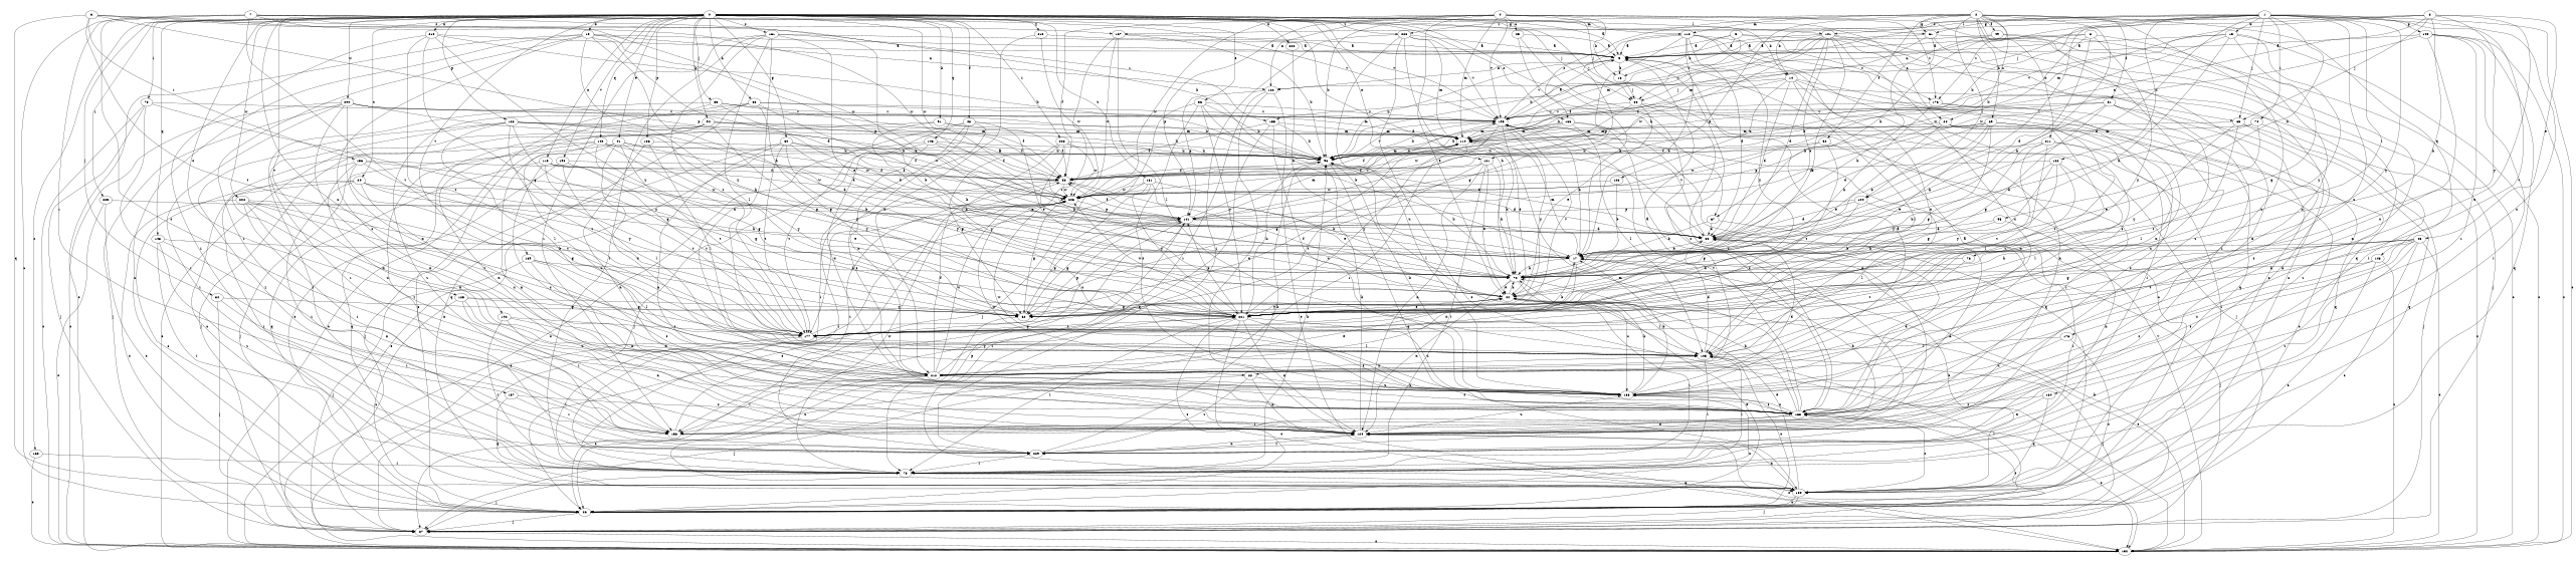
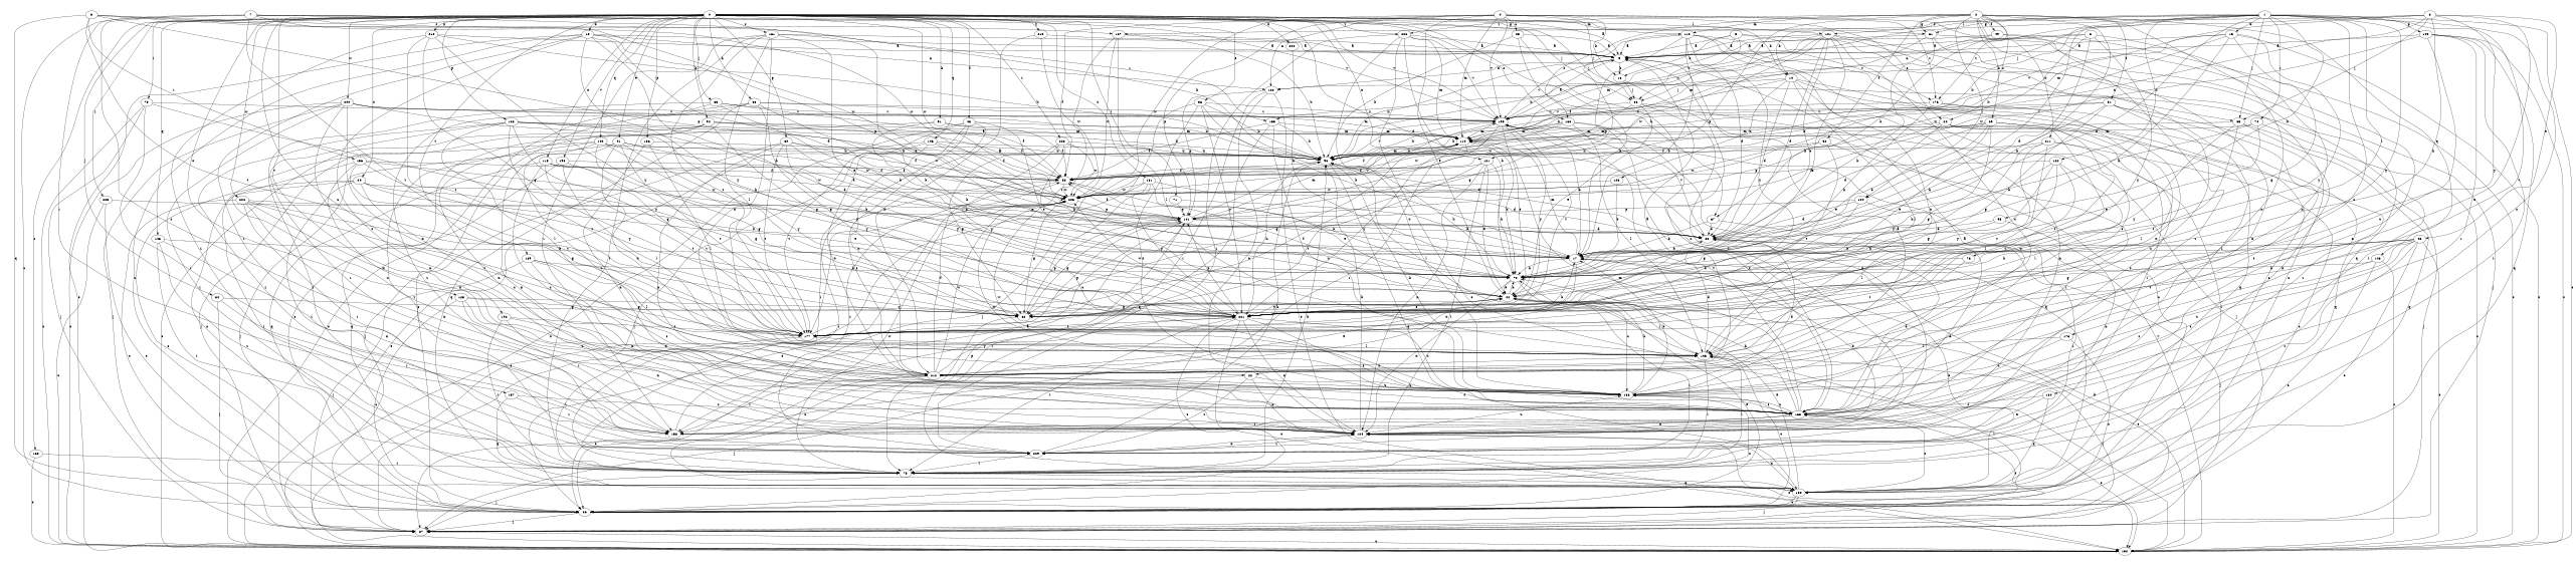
  strict digraph {
    0
    9
    13
    14
    20
    22
    35
    36
    41
    48
    60
    63
    67
+   71
    73
    83
    84
    85
    91
    94
    101
    112
    115
    121
    125
    136
    138
    142
    143
    146
    161
    165
    166
    169
    181
    190
    192
    195
    200
    202
    203
    208
    210
    213
    223
    225
    226
    96
    16
    122
    168
    132
    221
    70
    141
    26
    158
    86
    150
    78
    105
    123
    124
    186
    229
    44
    87
    17
    212
    177
    114
    53
    62
    1
    15
    61
    74
    76
    95
    104
    140
    155
    173
    176
    182
    184
    2
    24
    49
    51
    52
    69
    148
    211
    3
    43
    167
    4
    25
    5
    6
    156
    7
    157
    8
    0 -> 9 [label=a]
    0 -> 13 [label=b]
    0 -> 14 [label=b]
    0 -> 20 [label=c]
    0 -> 22 [label=c]
    0 -> 35 [label=d]
    0 -> 36 [label=e]
    0 -> 41 [label=e]
    0 -> 48 [label=f]
    0 -> 60 [label=g]
    0 -> 63 [label=h]
    0 -> 67 [label=h]
+   0 -> 71 [label=i]
    0 -> 73 [label=i]
    0 -> 83 [label=j]
    0 -> 84 [label=j]
    0 -> 85 [label=j]
    0 -> 91 [label=k]
    0 -> 94 [label=k]
    0 -> 101 [label=l]
    0 -> 112 [label=m]
    0 -> 115 [label=n]
    0 -> 121 [label=n]
    0 -> 125 [label=o]
    0 -> 136 [label=p]
    0 -> 138 [label=p]
    0 -> 142 [label=q]
    0 -> 143 [label=q]
    0 -> 146 [label=q]
    0 -> 161 [label=s]
    0 -> 165 [label=s]
    0 -> 166 [label=s]
    0 -> 169 [label=t]
    0 -> 181 [label=u]
    0 -> 190 [label=v]
    0 -> 192 [label=v]
    0 -> 195 [label=v]
    0 -> 200 [label=w]
    0 -> 202 [label=w]
    0 -> 203 [label=w]
    0 -> 208 [label=x]
    0 -> 210 [label=x]
    0 -> 213 [label=y]
    0 -> 223 [label=z]
    0 -> 225 [label=z]
    0 -> 226 [label=z]
    9 -> 195 [label=v]
    9 -> 96 [label=k]
    9 -> 16 [label=b]
    9 -> 122 [label=n]
    9 -> 168 [label=s]
    13 -> 9 [label=a]
    13 -> 35 [label=d]
    13 -> 122 [label=n]
    13 -> 168 [label=s]
    13 -> 132 [label=o]
    13 -> 221 [label=y]
    13 -> 70 [label=h]
    13 -> 141 [label=p]
    13 -> 26 [label=c]
    13 -> 158 [label=r]
    14 -> 35 [label=d]
    14 -> 96 [label=k]
    14 -> 86 [label=j]
    14 -> 150 [label=q]
    14 -> 78 [label=i]
    14 -> 105 [label=l]
    14 -> 123 [label=n]
    14 -> 124 [label=n]
    20 -> 203 [label=w]
    20 -> 70 [label=h]
    20 -> 26 [label=c]
    20 -> 78 [label=i]
    20 -> 186 [label=u]
    20 -> 229 [label=z]
    20 -> 44 [label=e]
    22 -> 124 [label=n]
    22 -> 186 [label=u]
    22 -> 229 [label=z]
    22 -> 87 [label=j]
    35 -> 195 [label=v]
    35 -> 87 [label=j]
    35 -> 17 [label=b]
    36 -> 195 [label=v]
    36 -> 96 [label=k]
    36 -> 168 [label=s]
    36 -> 221 [label=y]
    36 -> 87 [label=j]
    36 -> 17 [label=b]
    41 -> 35 [label=d]
    41 -> 96 [label=k]
    41 -> 221 [label=y]
    41 -> 124 [label=n]
    41 -> 87 [label=j]
    41 -> 212 [label=x]
    41 -> 177 [label=t]
    48 -> 168 [label=s]
    48 -> 132 [label=o]
    48 -> 78 [label=i]
    48 -> 44 [label=e]
    48 -> 87 [label=j]
    48 -> 212 [label=x]
    48 -> 114 [label=m]
    60 -> 96 [label=k]
    60 -> 221 [label=y]
    60 -> 70 [label=h]
    60 -> 124 [label=n]
    60 -> 87 [label=j]
    60 -> 177 [label=t]
    60 -> 53 [label=f]
    63 -> 195 [label=v]
    63 -> 132 [label=o]
    63 -> 26 [label=c]
    63 -> 150 [label=q]
    63 -> 17 [label=b]
    63 -> 114 [label=m]
    63 -> 62 [label=g]
    67 -> 35 [label=d]
    67 -> 78 [label=i]
    67 -> 17 [label=b]
+   71 -> 141 [label=p]
+   71 -> 17 [label=b]
    73 -> 195 [label=v]
    73 -> 132 [label=o]
    73 -> 221 [label=y]
    73 -> 158 [label=r]
    73 -> 87 [label=j]
    83 -> 195 [label=v]
    83 -> 78 [label=i]
    83 -> 229 [label=z]
    83 -> 17 [label=b]
    83 -> 53 [label=f]
    84 -> 158 [label=r]
    84 -> 87 [label=j]
    84 -> 62 [label=g]
    85 -> 221 [label=y]
    85 -> 150 [label=q]
    85 -> 87 [label=j]
    85 -> 177 [label=t]
    85 -> 114 [label=m]
    91 -> 70 [label=h]
    91 -> 26 [label=c]
    91 -> 114 [label=m]
    91 -> 53 [label=f]
    94 -> 96 [label=k]
    94 -> 132 [label=o]
    94 -> 221 [label=y]
    94 -> 124 [label=n]
    94 -> 87 [label=j]
    94 -> 114 [label=m]
    94 -> 53 [label=f]
    101 -> 9 [label=a]
    101 -> 35 [label=d]
    101 -> 203 [label=w]
    101 -> 26 [label=c]
    101 -> 186 [label=u]
    101 -> 229 [label=z]
    101 -> 44 [label=e]
    101 -> 17 [label=b]
    101 -> 114 [label=m]
    101 -> 53 [label=f]
    112 -> 9 [label=a]
    112 -> 35 [label=d]
    112 -> 168 [label=s]
    112 -> 221 [label=y]
    112 -> 141 [label=p]
    112 -> 26 [label=c]
    112 -> 17 [label=b]
    112 -> 212 [label=x]
    112 -> 62 [label=g]
    115 -> 203 [label=w]
    115 -> 168 [label=s]
    115 -> 150 [label=q]
    115 -> 177 [label=t]
    115 -> 53 [label=f]
    115 -> 62 [label=g]
    121 -> 70 [label=h]
    121 -> 78 [label=i]
    121 -> 124 [label=n]
    121 -> 44 [label=e]
    121 -> 177 [label=t]
    121 -> 53 [label=f]
    125 -> 221 [label=y]
    125 -> 26 [label=c]
    125 -> 158 [label=r]
    125 -> 186 [label=u]
    125 -> 62 [label=g]
    136 -> 96 [label=k]
    136 -> 105 [label=l]
    136 -> 124 [label=n]
    138 -> 35 [label=d]
    138 -> 203 [label=w]
    138 -> 158 [label=r]
    138 -> 105 [label=l]
    138 -> 229 [label=z]
    138 -> 177 [label=t]
-   138 -> 114 [label=m]
+   138 -> 114 [label=a]
    138 -> 53 [label=f]
    138 -> 62 [label=g]
    142 -> 203 [label=w]
    142 -> 96 [label=k]
    142 -> 221 [label=y]
    142 -> 26 [label=c]
    142 -> 186 [label=u]
    142 -> 229 [label=z]
    142 -> 62 [label=g]
    143 -> 78 [label=i]
    143 -> 124 [label=n]
    143 -> 229 [label=z]
    143 -> 17 [label=b]
    146 -> 96 [label=k]
    146 -> 132 [label=o]
    146 -> 17 [label=b]
    146 -> 212 [label=x]
    146 -> 177 [label=t]
    146 -> 53 [label=f]
    161 -> 9 [label=a]
    161 -> 158 [label=r]
    161 -> 78 [label=i]
    161 -> 105 [label=l]
    161 -> 44 [label=e]
    161 -> 17 [label=b]
    161 -> 212 [label=x]
    161 -> 177 [label=t]
    165 -> 132 [label=o]
    165 -> 78 [label=i]
    166 -> 203 [label=w]
    166 -> 96 [label=k]
    166 -> 168 [label=s]
    166 -> 150 [label=q]
    166 -> 105 [label=l]
    166 -> 114 [label=m]
    169 -> 168 [label=s]
    169 -> 70 [label=h]
    169 -> 105 [label=l]
    169 -> 124 [label=n]
    169 -> 87 [label=j]
    181 -> 35 [label=d]
    181 -> 203 [label=w]
    181 -> 132 [label=o]
    181 -> 221 [label=y]
    181 -> 186 [label=u]
    181 -> 44 [label=e]
    190 -> 150 [label=q]
    190 -> 105 [label=l]
    190 -> 177 [label=t]
    190 -> 53 [label=f]
    192 -> 78 [label=i]
    192 -> 124 [label=n]
    192 -> 212 [label=x]
    192 -> 177 [label=t]
    195 -> 9 [label=a]
    195 -> 96 [label=k]
    195 -> 221 [label=y]
    195 -> 158 [label=r]
    195 -> 44 [label=e]
    195 -> 17 [label=b]
    195 -> 114 [label=m]
    200 -> 195 [label=v]
    200 -> 96 [label=k]
    200 -> 132 [label=o]
    200 -> 70 [label=h]
    200 -> 78 [label=i]
    200 -> 124 [label=n]
    200 -> 87 [label=j]
    200 -> 212 [label=x]
    202 -> 141 [label=p]
    202 -> 26 [label=c]
    202 -> 158 [label=r]
    202 -> 124 [label=n]
    202 -> 212 [label=x]
    202 -> 177 [label=t]
    202 -> 62 [label=g]
    203 -> 141 [label=p]
    203 -> 26 [label=c]
    203 -> 62 [label=g]
    208 -> 70 [label=h]
    210 -> 9 [label=a]
    210 -> 96 [label=k]
    210 -> 221 [label=y]
    210 -> 229 [label=z]
    210 -> 177 [label=t]
    210 -> 62 [label=g]
    213 -> 9 [label=a]
    213 -> 203 [label=w]
    213 -> 212 [label=x]
    223 -> 35 [label=d]
    223 -> 203 [label=w]
    223 -> 96 [label=k]
    223 -> 221 [label=y]
    223 -> 70 [label=h]
    223 -> 62 [label=g]
    225 -> 132 [label=o]
    225 -> 141 [label=p]
    225 -> 26 [label=c]
    226 -> 9 [label=a]
    226 -> 195 [label=v]
    226 -> 132 [label=o]
    226 -> 70 [label=h]
    226 -> 186 [label=u]
    226 -> 229 [label=z]
    226 -> 114 [label=m]
    96 -> 195 [label=v]
    96 -> 150 [label=q]
    96 -> 105 [label=l]
    96 -> 114 [label=m]
    96 -> 53 [label=f]
    16 -> 26 [label=c]
    16 -> 86 [label=j]
    122 -> 132 [label=o]
    122 -> 141 [label=p]
    122 -> 158 [label=r]
    122 -> 124 [label=n]
    168 -> 9 [label=a]
    168 -> 35 [label=d]
    168 -> 195 [label=v]
    168 -> 203 [label=w]
    168 -> 132 [label=o]
    168 -> 70 [label=h]
    168 -> 158 [label=r]
    168 -> 124 [label=n]
    168 -> 186 [label=u]
    168 -> 114 [label=m]
    132 -> 195 [label=v]
    221 -> 195 [label=v]
    221 -> 203 [label=w]
    221 -> 96 [label=k]
    221 -> 168 [label=s]
    221 -> 132 [label=o]
    221 -> 141 [label=p]
    221 -> 26 [label=c]
    221 -> 78 [label=i]
    221 -> 124 [label=n]
    221 -> 186 [label=u]
    221 -> 44 [label=e]
    221 -> 177 [label=t]
    70 -> 96 [label=k]
    70 -> 124 [label=n]
    70 -> 186 [label=u]
    70 -> 44 [label=e]
    141 -> 35 [label=d]
    141 -> 195 [label=v]
    141 -> 78 [label=i]
    141 -> 114 [label=m]
    141 -> 53 [label=f]
    141 -> 62 [label=g]
    26 -> 105 [label=l]
    26 -> 186 [label=u]
    26 -> 44 [label=e]
    26 -> 87 [label=j]
    158 -> 35 [label=d]
-   158 -> 141 [label=p]
+   158 -> 141 [label=a]
    86 -> 195 [label=v]
    86 -> 203 [label=w]
    86 -> 124 [label=n]
    86 -> 44 [label=e]
    86 -> 87 [label=j]
    150 -> 168 [label=s]
    150 -> 141 [label=p]
    150 -> 26 [label=c]
    150 -> 124 [label=n]
    150 -> 44 [label=e]
    150 -> 87 [label=j]
    150 -> 17 [label=b]
    78 -> 203 [label=w]
    78 -> 96 [label=k]
    78 -> 150 [label=q]
    78 -> 105 [label=l]
    78 -> 87 [label=j]
    105 -> 35 [label=d]
    105 -> 26 [label=c]
    105 -> 78 [label=i]
    105 -> 87 [label=j]
    105 -> 212 [label=x]
    123 -> 203 [label=w]
    123 -> 17 [label=b]
    124 -> 96 [label=k]
    124 -> 132 [label=o]
    124 -> 186 [label=u]
    124 -> 229 [label=z]
    124 -> 17 [label=b]
    186 -> 9 [label=a]
    186 -> 35 [label=d]
    186 -> 203 [label=w]
    186 -> 96 [label=k]
    186 -> 168 [label=s]
    186 -> 70 [label=h]
    186 -> 17 [label=b]
    229 -> 96 [label=k]
    229 -> 78 [label=i]
    229 -> 124 [label=n]
    44 -> 132 [label=o]
    44 -> 221 [label=y]
    44 -> 70 [label=h]
    44 -> 78 [label=i]
    44 -> 105 [label=l]
    44 -> 53 [label=f]
    44 -> 62 [label=g]
    87 -> 168 [label=s]
    87 -> 132 [label=o]
    87 -> 17 [label=b]
    17 -> 70 [label=h]
    17 -> 212 [label=x]
    17 -> 114 [label=m]
    212 -> 9 [label=a]
    212 -> 203 [label=w]
    212 -> 168 [label=s]
    212 -> 221 [label=y]
    212 -> 26 [label=c]
    212 -> 158 [label=r]
    212 -> 186 [label=u]
    212 -> 44 [label=e]
    212 -> 53 [label=f]
    177 -> 141 [label=p]
    177 -> 78 [label=i]
    177 -> 105 [label=l]
    177 -> 17 [label=b]
    114 -> 96 [label=k]
    114 -> 221 [label=y]
    114 -> 70 [label=h]
    114 -> 53 [label=f]
    114 -> 62 [label=g]
    53 -> 203 [label=w]
    53 -> 70 [label=h]
    53 -> 78 [label=i]
    53 -> 229 [label=z]
    62 -> 141 [label=p]
    62 -> 26 [label=c]
    1 -> 14 [label=b]
    1 -> 22 [label=c]
    1 -> 35 [label=d]
    1 -> 85 [label=j]
    1 -> 101 [label=l]
    1 -> 96 [label=k]
    1 -> 132 [label=o]
    1 -> 221 [label=y]
    1 -> 15 [label=b]
    1 -> 61 [label=g]
    1 -> 74 [label=i]
    1 -> 76 [label=i]
    1 -> 95 [label=k]
    1 -> 104 [label=l]
    1 -> 140 [label=p]
    1 -> 155 [label=r]
    1 -> 173 [label=t]
    1 -> 176 [label=t]
    1 -> 182 [label=u]
    1 -> 184 [label=u]
    15 -> 9 [label=a]
    15 -> 195 [label=v]
    15 -> 96 [label=k]
    15 -> 132 [label=o]
    15 -> 221 [label=y]
    15 -> 70 [label=h]
    15 -> 62 [label=g]
    61 -> 9 [label=a]
    61 -> 70 [label=h]
    61 -> 124 [label=n]
    61 -> 87 [label=j]
    61 -> 53 [label=f]
    74 -> 132 [label=o]
    74 -> 44 [label=e]
    74 -> 17 [label=b]
    74 -> 114 [label=m]
    76 -> 70 [label=h]
    76 -> 177 [label=t]
    95 -> 35 [label=d]
    95 -> 70 [label=h]
    95 -> 124 [label=n]
    104 -> 35 [label=d]
    104 -> 141 [label=p]
    104 -> 105 [label=l]
    104 -> 62 [label=g]
    140 -> 9 [label=a]
    140 -> 203 [label=w]
    140 -> 132 [label=o]
    140 -> 158 [label=r]
    140 -> 150 [label=q]
    140 -> 78 [label=i]
    140 -> 186 [label=u]
    155 -> 96 [label=k]
    155 -> 150 [label=q]
    155 -> 186 [label=u]
    155 -> 114 [label=m]
    155 -> 53 [label=f]
    173 -> 26 [label=c]
    173 -> 105 [label=l]
    173 -> 186 [label=u]
    176 -> 195 [label=v]
    176 -> 70 [label=h]
    176 -> 229 [label=z]
    176 -> 212 [label=x]
    182 -> 221 [label=y]
    182 -> 70 [label=h]
    182 -> 105 [label=l]
    182 -> 177 [label=t]
    182 -> 53 [label=f]
    182 -> 62 [label=g]
    184 -> 168 [label=s]
    184 -> 150 [label=q]
    184 -> 124 [label=n]
    2 -> 67 [label=h]
    2 -> 112 [label=m]
    2 -> 166 [label=s]
    2 -> 226 [label=z]
    2 -> 70 [label=h]
    2 -> 141 [label=p]
    2 -> 186 [label=u]
    2 -> 229 [label=z]
    2 -> 61 [label=g]
    2 -> 104 [label=l]
    2 -> 24 [label=c]
    2 -> 49 [label=f]
    2 -> 51 [label=f]
    2 -> 52 [label=f]
    2 -> 69 [label=h]
    2 -> 148 [label=q]
    2 -> 211 [label=x]
    24 -> 168 [label=s]
    24 -> 141 [label=p]
    24 -> 150 [label=q]
    24 -> 44 [label=e]
    24 -> 212 [label=x]
    24 -> 114 [label=m]
    49 -> 9 [label=a]
    49 -> 132 [label=o]
    49 -> 124 [label=n]
    49 -> 114 [label=m]
    51 -> 195 [label=v]
    51 -> 96 [label=k]
    51 -> 168 [label=s]
    51 -> 70 [label=h]
    51 -> 124 [label=n]
    51 -> 186 [label=u]
    51 -> 62 [label=g]
    52 -> 203 [label=w]
    52 -> 96 [label=k]
    52 -> 158 [label=r]
    52 -> 177 [label=t]
    69 -> 35 [label=d]
    69 -> 105 [label=l]
    69 -> 44 [label=e]
    69 -> 17 [label=b]
    69 -> 177 [label=t]
    69 -> 114 [label=m]
    69 -> 53 [label=f]
    69 -> 62 [label=g]
    148 -> 168 [label=s]
    148 -> 132 [label=o]
    148 -> 70 [label=h]
    148 -> 26 [label=c]
    211 -> 96 [label=k]
    211 -> 221 [label=y]
    211 -> 26 [label=c]
    211 -> 78 [label=i]
    211 -> 105 [label=l]
    211 -> 177 [label=t]
    3 -> 85 [label=j]
    3 -> 121 [label=n]
    3 -> 221 [label=y]
    3 -> 70 [label=h]
    3 -> 86 [label=j]
    3 -> 212 [label=x]
    3 -> 114 [label=m]
    3 -> 43 [label=e]
    3 -> 167 [label=s]
    43 -> 168 [label=s]
    43 -> 132 [label=o]
    43 -> 70 [label=h]
    43 -> 26 [label=c]
    43 -> 186 [label=u]
    43 -> 229 [label=z]
    43 -> 17 [label=b]
    43 -> 177 [label=t]
    43 -> 62 [label=g]
    167 -> 9 [label=a]
    167 -> 203 [label=w]
    167 -> 96 [label=k]
    167 -> 105 [label=l]
    167 -> 177 [label=t]
    4 -> 195 [label=v]
    4 -> 203 [label=w]
    4 -> 16 [label=b]
    4 -> 122 [label=n]
    4 -> 141 [label=p]
    4 -> 86 [label=j]
    4 -> 150 [label=q]
    4 -> 44 [label=e]
    4 -> 114 [label=m]
    4 -> 53 [label=f]
    4 -> 176 [label=t]
    4 -> 24 [label=c]
    4 -> 25 [label=c]
    25 -> 9 [label=a]
-   4 -> 96 [label=k]
+   25 -> 96 [label=k]
    25 -> 229 [label=z]
    25 -> 17 [label=b]
    5 -> 9 [label=a]
    5 -> 195 [label=v]
    5 -> 96 [label=k]
    5 -> 16 [label=b]
    5 -> 78 [label=i]
    5 -> 176 [label=t]
    6 -> 203 [label=w]
    6 -> 141 [label=p]
    6 -> 150 [label=q]
    6 -> 177 [label=t]
    6 -> 155 [label=r]
    6 -> 167 [label=s]
    6 -> 156 [label=r]
    156 -> 221 [label=y]
    156 -> 186 [label=u]
    156 -> 17 [label=b]
    156 -> 212 [label=x]
    156 -> 177 [label=t]
    156 -> 53 [label=f]
    7 -> 195 [label=v]
    7 -> 203 [label=w]
    7 -> 96 [label=k]
    7 -> 168 [label=s]
    7 -> 26 [label=c]
    7 -> 86 [label=j]
    7 -> 177 [label=t]
    7 -> 61 [label=g]
    7 -> 157 [label=r]
    157 -> 168 [label=s]
    157 -> 158 [label=r]
    157 -> 150 [label=q]
    8 -> 9 [label=a]
    8 -> 35 [label=d]
    8 -> 203 [label=w]
    8 -> 122 [label=n]
    8 -> 221 [label=y]
    8 -> 212 [label=x]
  }
